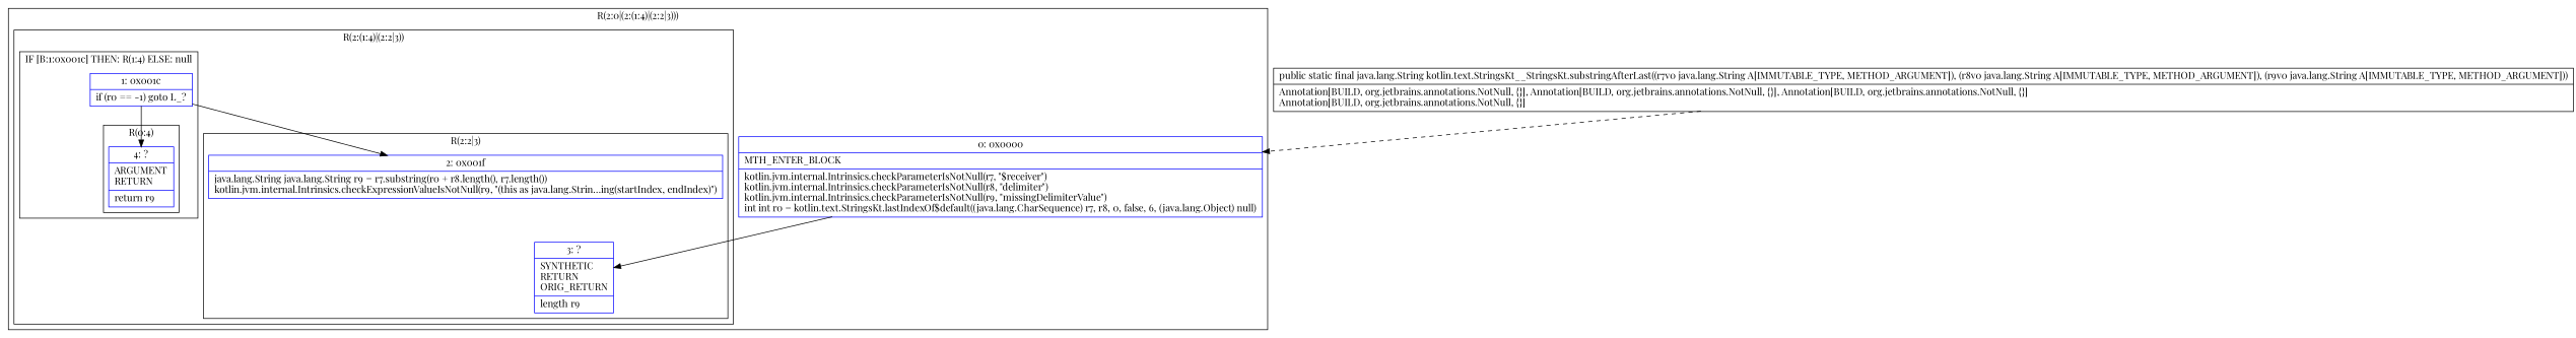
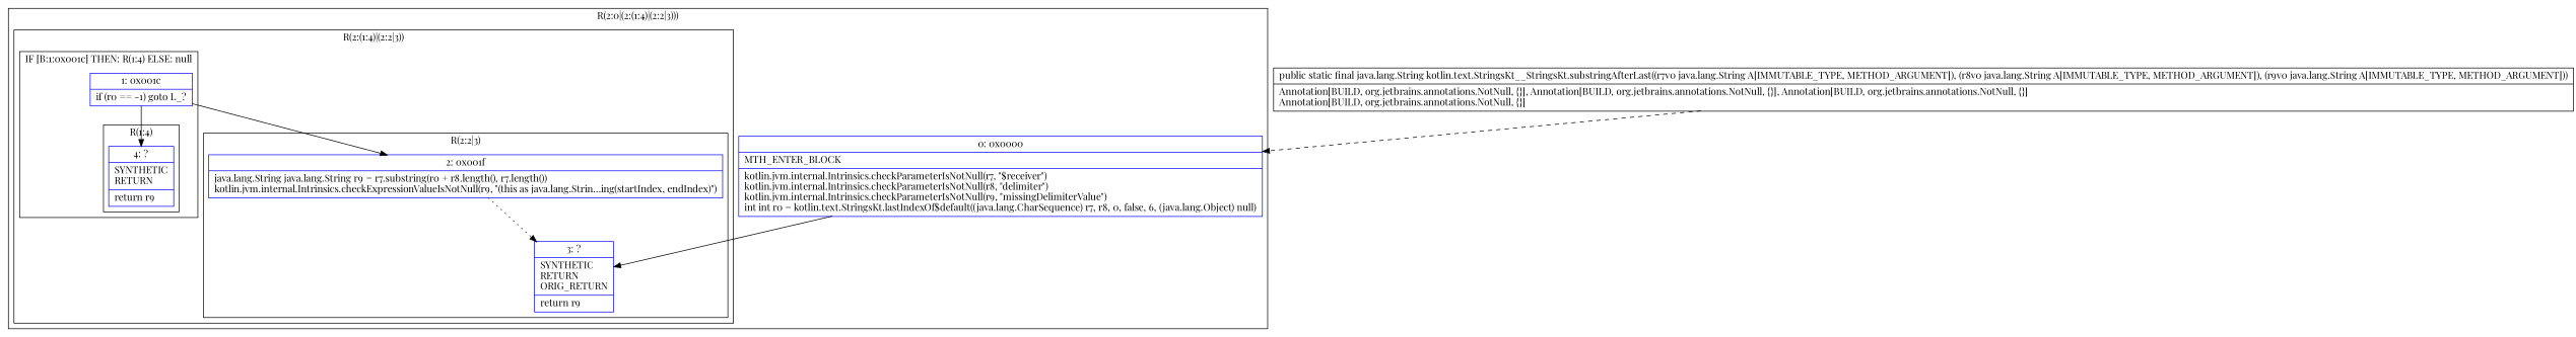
  digraph {
    fontname="Playfair Display"
    node [color=blue fontname="Playfair Display" shape=record]
    edge [fontname="Playfair Display" style=solid]
-   n1 [label="{4\:\ ?|ARGUMENT\lRETURN\l|return r9\l}"]
+   n1 [label="{4\:\ ?|SYNTHETIC\lRETURN\l|return r9\l}"]
    n2 [label="{1\:\ 0x001c|if (r0 == \-1) goto L_?\l}"]
    n3 [label="{2\:\ 0x001f|java.lang.String java.lang.String r9 = r7.substring(r0 + r8.length(), r7.length())\lkotlin.jvm.internal.Intrinsics.checkExpressionValueIsNotNull(r9, \"(this as java.lang.Strin…ing(startIndex, endIndex)\")\l}"]
-   n4 [label="{3\:\ ?|SYNTHETIC\lRETURN\lORIG_RETURN\l|length r9\l}"]
+   n4 [label="{3\:\ ?|SYNTHETIC\lRETURN\lORIG_RETURN\l|return r9\l}"]
    n5 [label="{0\:\ 0x0000|MTH_ENTER_BLOCK\l|kotlin.jvm.internal.Intrinsics.checkParameterIsNotNull(r7, \"$receiver\")\lkotlin.jvm.internal.Intrinsics.checkParameterIsNotNull(r8, \"delimiter\")\lkotlin.jvm.internal.Intrinsics.checkParameterIsNotNull(r9, \"missingDelimiterValue\")\lint int r0 = kotlin.text.StringsKt.lastIndexOf$default((java.lang.CharSequence) r7, r8, 0, false, 6, (java.lang.Object) null)\l}"]
    n6 [label="{public static final java.lang.String kotlin.text.StringsKt__StringsKt.substringAfterLast((r7v0 java.lang.String A[IMMUTABLE_TYPE, METHOD_ARGUMENT]), (r8v0 java.lang.String A[IMMUTABLE_TYPE, METHOD_ARGUMENT]), (r9v0 java.lang.String A[IMMUTABLE_TYPE, METHOD_ARGUMENT]))  | Annotation[BUILD, org.jetbrains.annotations.NotNull, \{\}], Annotation[BUILD, org.jetbrains.annotations.NotNull, \{\}], Annotation[BUILD, org.jetbrains.annotations.NotNull, \{\}]\lAnnotation[BUILD, org.jetbrains.annotations.NotNull, \{\}]\l}" color=""]
    subgraph cluster_1 {
      label="R(2:0|(2:(1:4)|(2:2|3)))"
      n5
      subgraph cluster_2 {
        label="R(2:(1:4)|(2:2|3))"
        subgraph cluster_3 {
          label="IF [B:1:0x001c] THEN: R(1:4) ELSE: null"
          n2
          subgraph cluster_4 {
-           label="R(0:4)"
+           label="R(1:4)"
            n1
          }
        }
        subgraph cluster_5 {
          label="R(2:2|3)"
          n3
          n4
        }
      }
    }
    n2 -> n1
    n2 -> n3
+   n3 -> n4 [style=dotted]
    n5 -> n4
    n6 -> n5 [style=dashed]
  }
